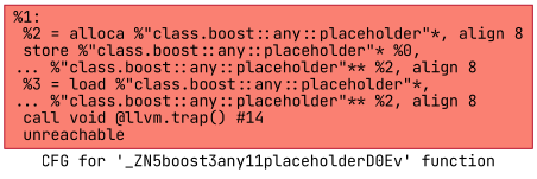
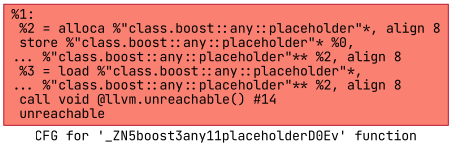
  digraph {
    label="CFG for '_ZN5boost3any11placeholderD0Ev' function"
    rankdir=LR
    fontname="JetBrains Mono"
-   n1 [color="#b70d28ff" fillcolor=salmon label="{%1:\l  %2 = alloca %\"class.boost::any::placeholder\"*, align 8\l  store %\"class.boost::any::placeholder\"* %0,\l... %\"class.boost::any::placeholder\"** %2, align 8\l  %3 = load %\"class.boost::any::placeholder\"*,\l... %\"class.boost::any::placeholder\"** %2, align 8\l  call void @llvm.trap() #14\l  unreachable\l}" shape=record style=filled fontname="JetBrains Mono"]
+   n1 [color="#b70d28ff" fillcolor=salmon label="{%1:\l  %2 = alloca %\"class.boost::any::placeholder\"*, align 8\l  store %\"class.boost::any::placeholder\"* %0,\l... %\"class.boost::any::placeholder\"** %2, align 8\l  %3 = load %\"class.boost::any::placeholder\"*,\l... %\"class.boost::any::placeholder\"** %2, align 8\l  call void @llvm.unreachable() #14\l  unreachable\l}" shape=record style=filled fontname="JetBrains Mono"]
  }
